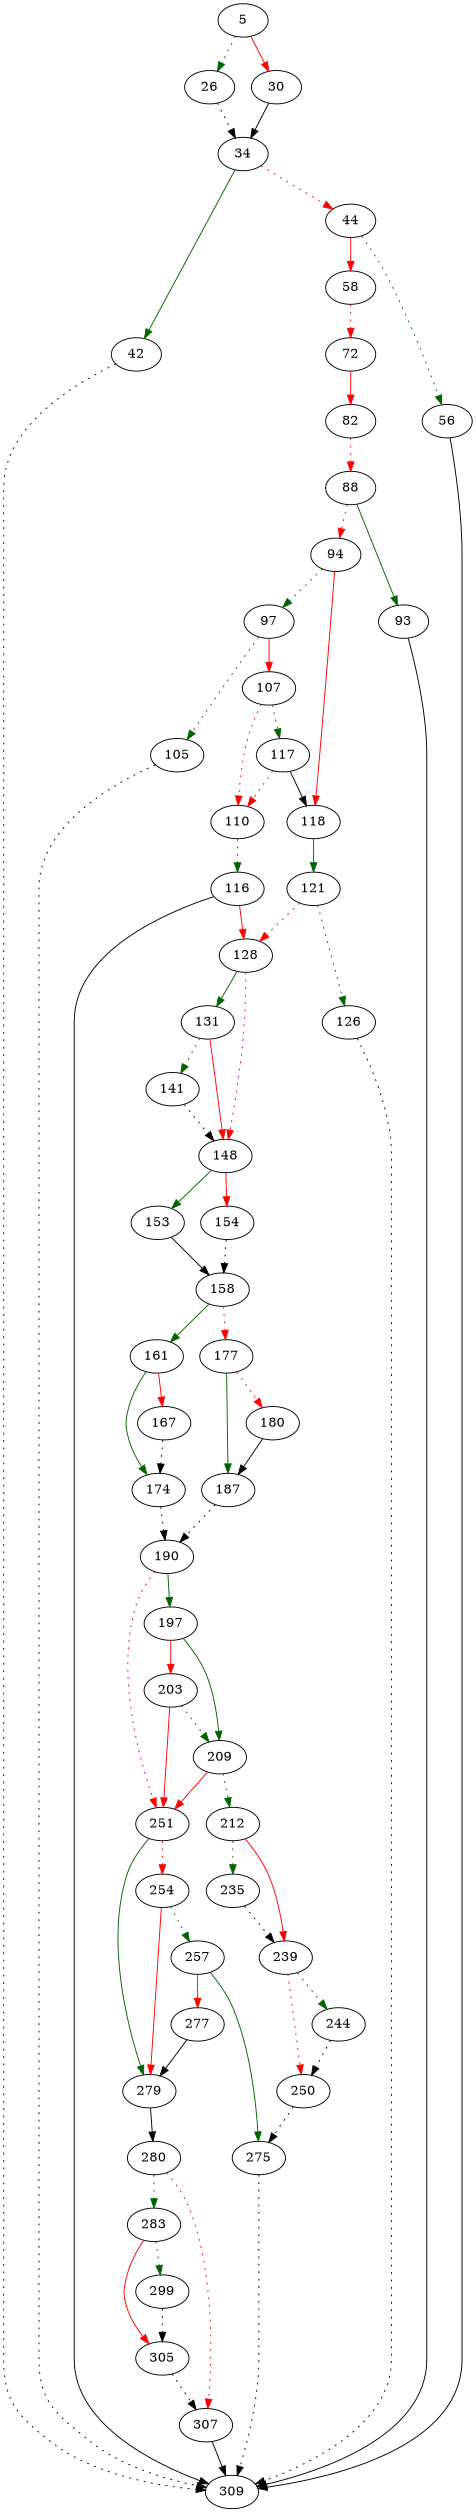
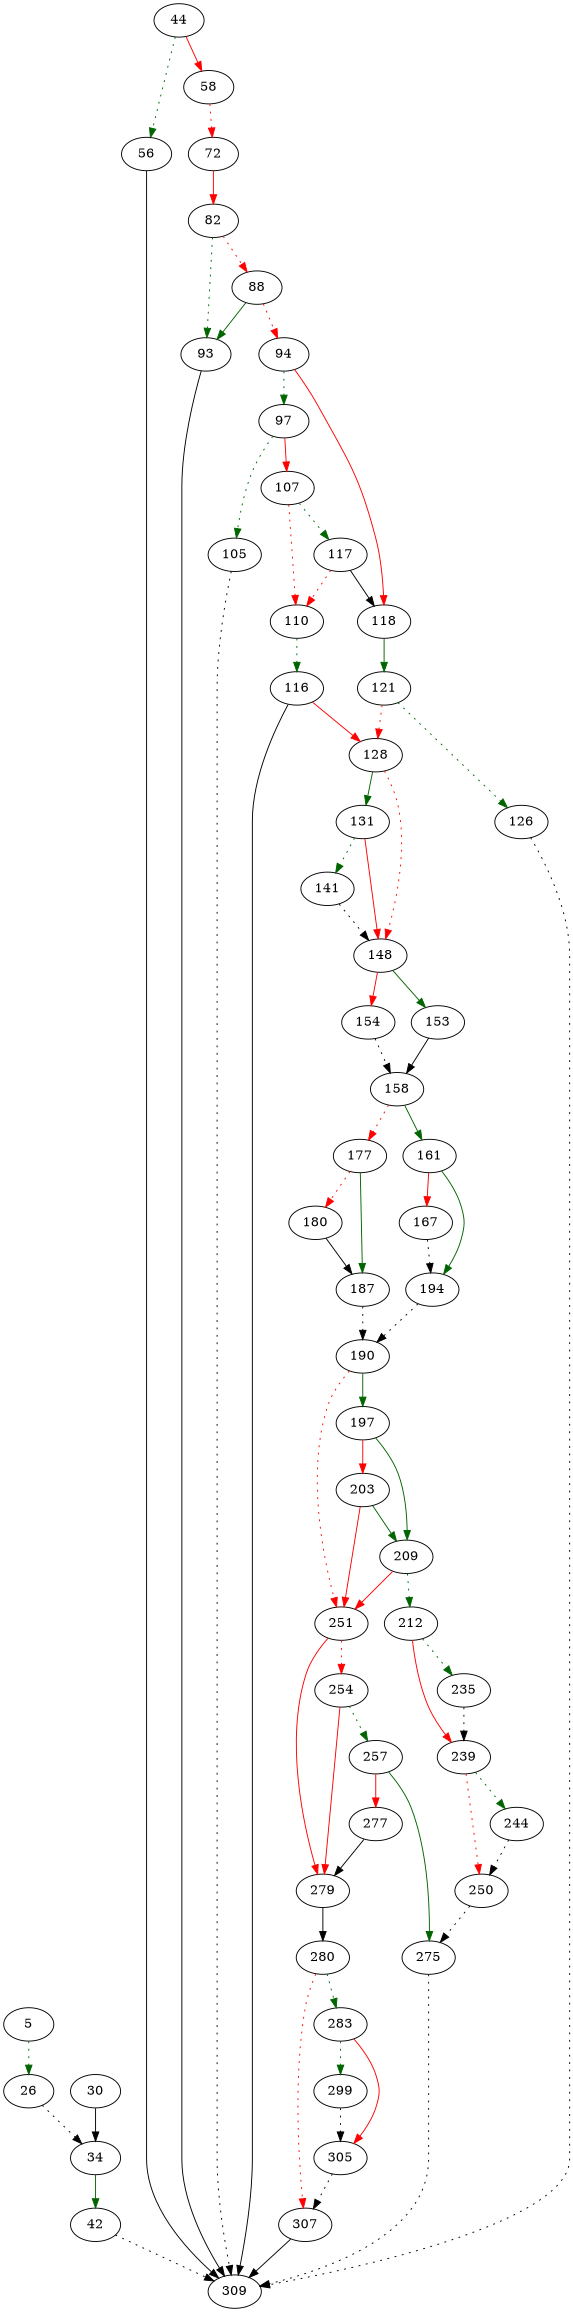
  strict digraph {
    edge [color=red cond=false style=dotted]
    5 [entry=true]
    26
    30
    34
    42
    44
    309
    56
    58
    72
    82
    93
    88
    94
    97
    118
    105
    107
    121
    117
    110
    128
    126
    131
    148
    116
    141
    153
    154
    158
    161
    177
-   174
+   174 [label=194]
    167
    187
    180
    190
    197
    251
    209
    203
    279
    254
    212
    280
    257
    235
    239
    244
    250
    275
    283
    307
    299
    305
    277
    5 -> 26 [color=darkgreen cond=true]
-   5 -> 30 [style=solid]
    26 -> 34 [color="" cond=""]
    30 -> 34 [style=solid color="" cond=""]
    34 -> 42 [color=darkgreen cond=true style=solid]
-   34 -> 44
    42 -> 309 [color="" cond=""]
    44 -> 56 [color=darkgreen cond=true]
    44 -> 58 [style=solid]
    56 -> 309 [style=solid color="" cond=""]
    58 -> 72
    72 -> 82 [style=solid]
+   82 -> 93 [color=darkgreen cond=true]
    82 -> 88
    93 -> 309 [style=solid color="" cond=""]
    88 -> 93 [color=darkgreen cond=true style=solid]
    88 -> 94
    94 -> 97 [color=darkgreen cond=true]
    94 -> 118 [style=solid]
    97 -> 105 [color=darkgreen cond=true]
    97 -> 107 [style=solid]
    118 -> 121 [color=darkgreen cond=true style=solid]
    105 -> 309 [color="" cond=""]
    107 -> 117 [color=darkgreen cond=true]
    107 -> 110
    121 -> 128
    121 -> 126 [color=darkgreen cond=true]
    117 -> 118 [style=solid color="" cond=""]
    117 -> 110
    110 -> 116 [color=darkgreen cond=true]
    128 -> 131 [color=darkgreen cond=true style=solid]
    128 -> 148
    126 -> 309 [color="" cond=""]
    131 -> 148 [style=solid]
    131 -> 141 [color=darkgreen cond=true]
    148 -> 153 [color=darkgreen cond=true style=solid]
    148 -> 154 [style=solid]
    116 -> 309 [style=solid color="" cond=""]
    116 -> 128 [style=solid]
    141 -> 148 [color="" cond=""]
    153 -> 158 [style=solid color="" cond=""]
    154 -> 158 [color="" cond=""]
    158 -> 161 [color=darkgreen cond=true style=solid]
    158 -> 177
    161 -> 174 [color=darkgreen cond=true style=solid]
    161 -> 167 [style=solid]
    177 -> 187 [color=darkgreen cond=true style=solid]
    177 -> 180
    174 -> 190 [color="" cond=""]
    167 -> 174 [color="" cond=""]
    187 -> 190 [color="" cond=""]
    180 -> 187 [style=solid color="" cond=""]
    190 -> 197 [color=darkgreen cond=true style=solid]
    190 -> 251
    197 -> 209 [color=darkgreen cond=true style=solid]
    197 -> 203 [style=solid]
-   251 -> 279 [color=darkgreen cond=true style=solid]
+   251 -> 279 [cond=true style=solid]
    251 -> 254
    209 -> 251 [style=solid]
    209 -> 212 [color=darkgreen cond=true]
    203 -> 251 [style=solid]
-   203 -> 209 [color=darkgreen cond=true]
+   203 -> 209 [color=darkgreen cond=true style=solid]
    279 -> 280 [style=solid color="" cond=""]
    254 -> 279 [style=solid]
    254 -> 257 [color=darkgreen cond=true]
    212 -> 235 [color=darkgreen cond=true]
    212 -> 239 [style=solid]
    280 -> 283 [color=darkgreen cond=true]
    280 -> 307
    257 -> 275 [color=darkgreen cond=true style=solid]
    257 -> 277 [style=solid]
    235 -> 239 [color="" cond=""]
    239 -> 244 [color=darkgreen cond=true]
    239 -> 250
    244 -> 250 [color="" cond=""]
    250 -> 275 [color="" cond=""]
    275 -> 309 [color="" cond=""]
    283 -> 299 [color=darkgreen cond=true]
    283 -> 305 [style=solid]
    307 -> 309 [style=solid color="" cond=""]
    299 -> 305 [color="" cond=""]
    305 -> 307 [color="" cond=""]
    277 -> 279 [style=solid color="" cond=""]
  }
